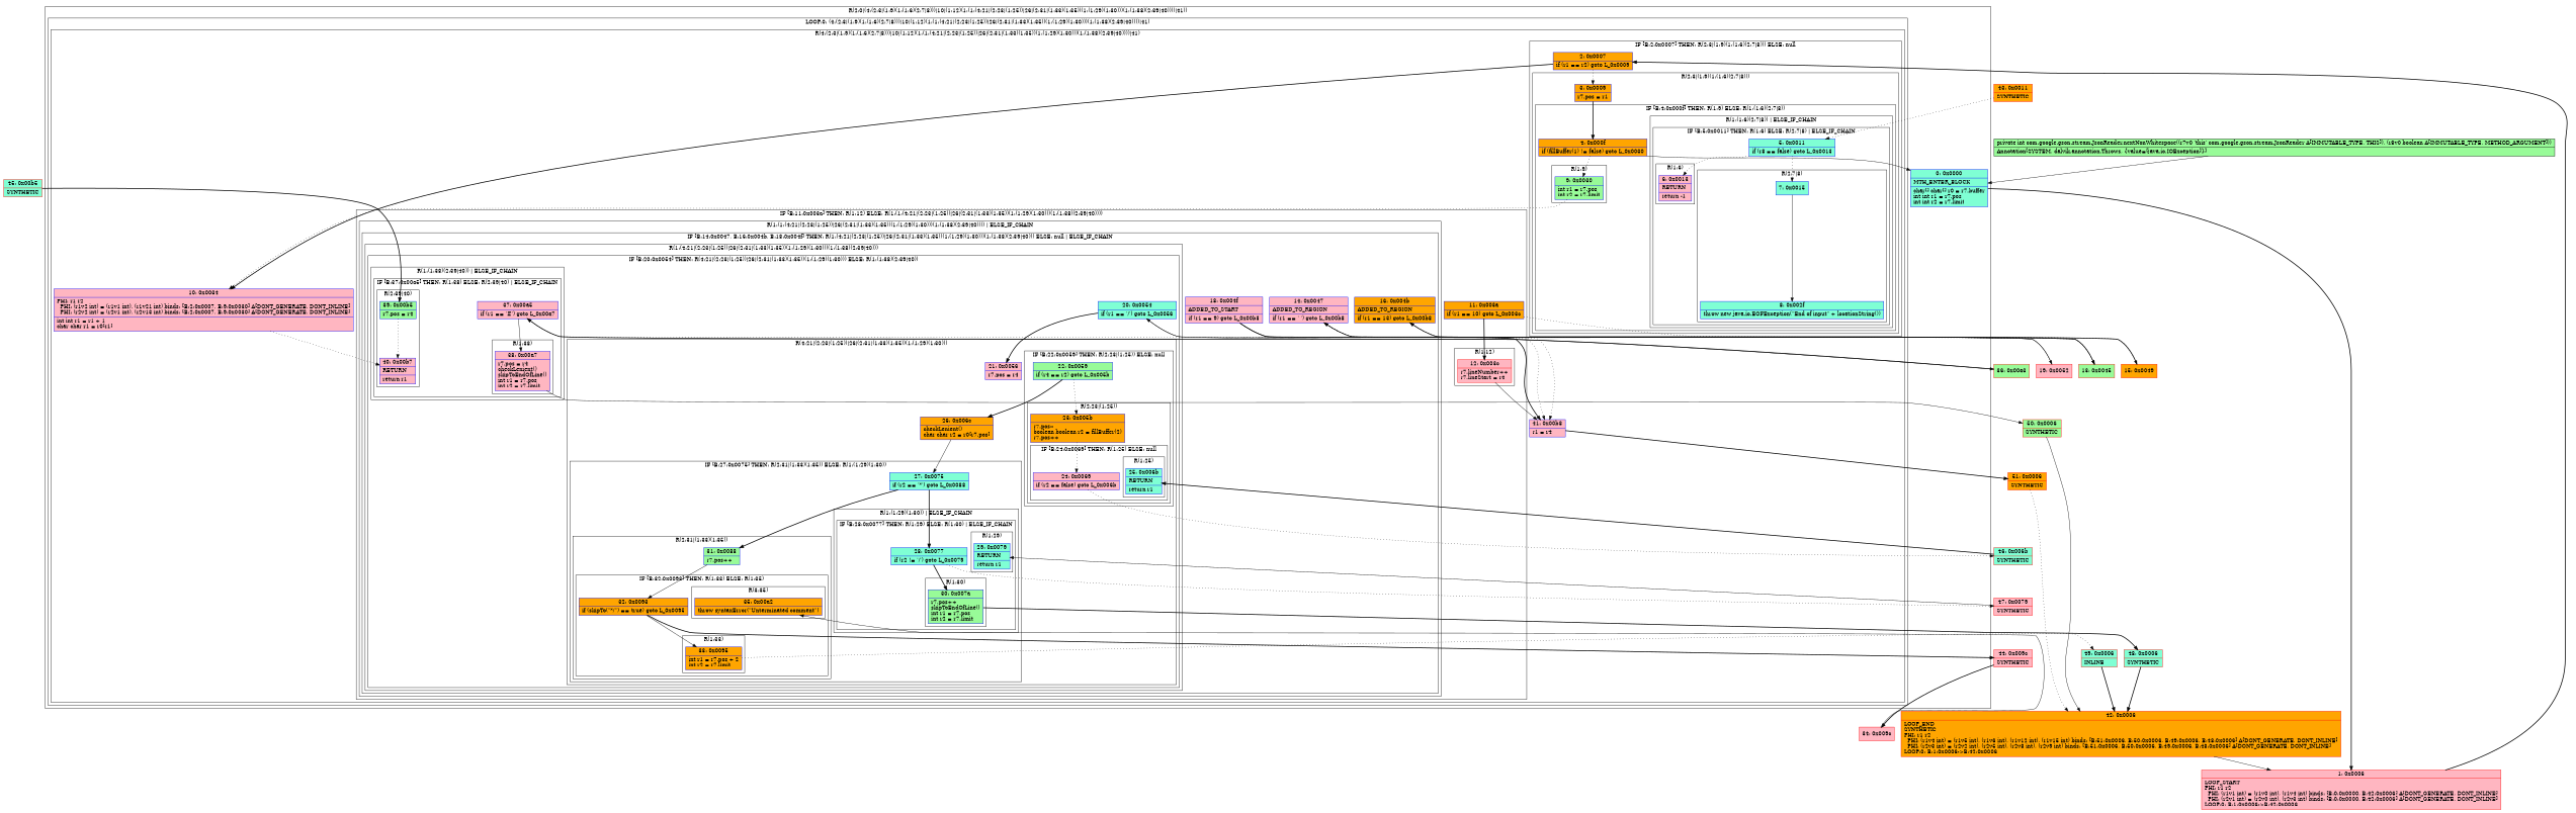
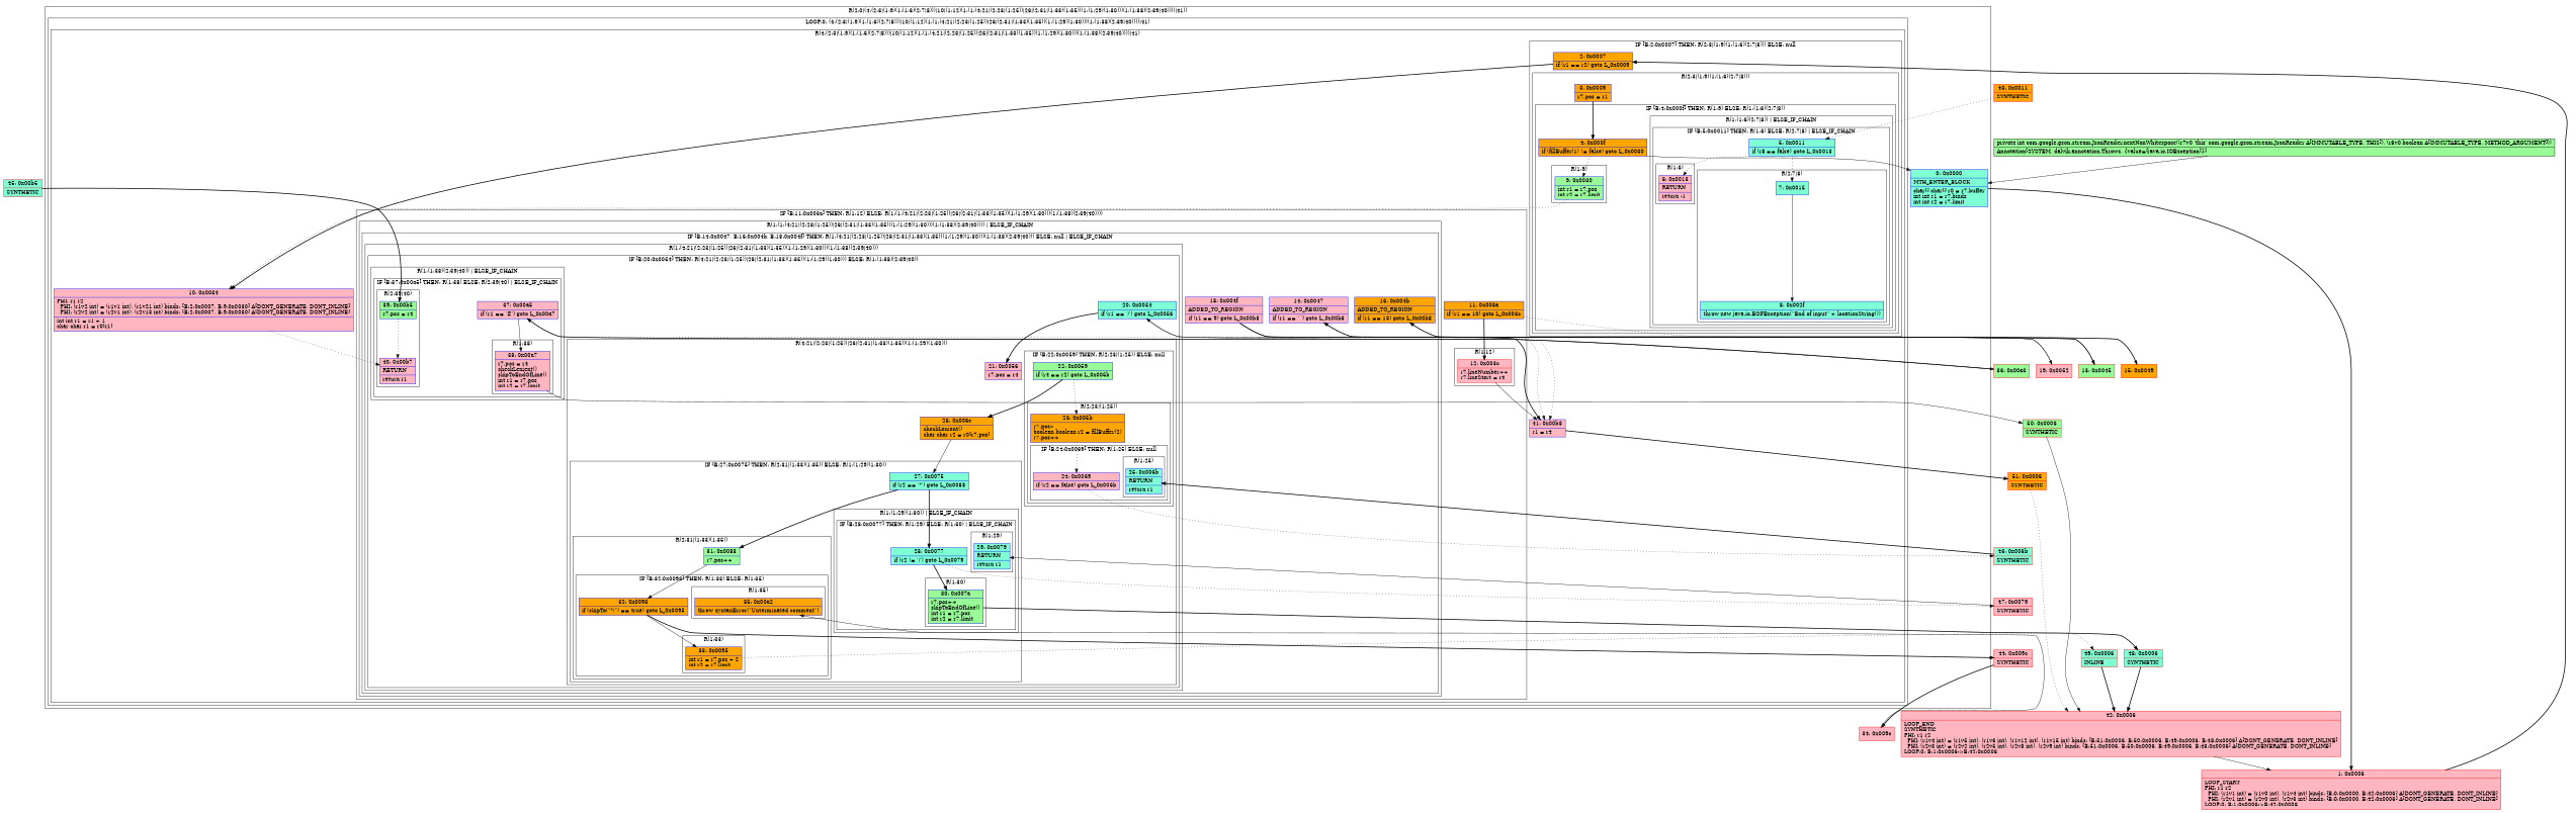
  digraph {
    node [color=blue fillcolor=lightpink shape=record style=filled]
    edge [style=bold]
    n1 [fillcolor=palegreen label="{9\:\ 0x0030|int r1 = r7.pos\lint r2 = r7.limit\l}"]
    n2 [label="{6\:\ 0x0013|RETURN\l|return \-1\l}"]
    n3 [fillcolor=aquamarine label="{7\:\ 0x0015}"]
    n4 [fillcolor=aquamarine label="{8\:\ 0x002f|throw new java.io.EOFException(\"End of input\" + locationString())\l}"]
    n5 [fillcolor=aquamarine label="{5\:\ 0x0011|if (r8 == false) goto L_0x0013\l}"]
    n6 [fillcolor=orange label="{4\:\ 0x000f|if (fillBuffer(1) != false) goto L_0x0030\l}"]
    n7 [fillcolor=orange label="{3\:\ 0x0009|r7.pos = r1\l}"]
    n8 [fillcolor=orange label="{2\:\ 0x0007|if (r1 == r2) goto L_0x0009\l}"]
    n9 [color=red label="{12\:\ 0x003c|r7.lineNumber++\lr7.lineStart = r4\l}"]
    n10 [fillcolor=aquamarine label="{25\:\ 0x006b|RETURN\l|return r1\l}"]
    n11 [label="{24\:\ 0x0069|if (r2 == false) goto L_0x006b\l}"]
    n12 [fillcolor=orange label="{23\:\ 0x005b|r7.pos\-\-\lboolean boolean r2 = fillBuffer(2)\lr7.pos++\l}"]
    n13 [fillcolor=palegreen label="{22\:\ 0x0059|if (r4 == r2) goto L_0x005b\l}"]
    n14 [fillcolor=orange label="{33\:\ 0x0095|int r1 = r7.pos + 2\lint r2 = r7.limit\l}"]
    n15 [fillcolor=orange label="{35\:\ 0x00a2|throw syntaxError(\"Unterminated comment\")\l}"]
    n16 [fillcolor=orange label="{32\:\ 0x0093|if (skipTo(\"*\/\") == true) goto L_0x0095\l}"]
    n17 [fillcolor=palegreen label="{31\:\ 0x0088|r7.pos++\l}"]
    n18 [fillcolor=aquamarine label="{29\:\ 0x0079|RETURN\l|return r1\l}"]
    n19 [fillcolor=palegreen label="{30\:\ 0x007a|r7.pos++\lskipToEndOfLine()\lint r1 = r7.pos\lint r2 = r7.limit\l}"]
    n20 [fillcolor=aquamarine label="{28\:\ 0x0077|if (r2 != '\/') goto L_0x0079\l}"]
    n21 [fillcolor=aquamarine label="{27\:\ 0x0075|if (r2 == '*') goto L_0x0088\l}"]
    n22 [label="{21\:\ 0x0056|r7.pos = r4\l}"]
    n23 [fillcolor=orange label="{26\:\ 0x006c|checkLenient()\lchar char r2 = r0[r7.pos]\l}"]
    n24 [label="{38\:\ 0x00a7|r7.pos = r4\lcheckLenient()\lskipToEndOfLine()\lint r1 = r7.pos\lint r2 = r7.limit\l}"]
    n25 [fillcolor=palegreen label="{39\:\ 0x00b5|r7.pos = r4\l}"]
    n26 [label="{40\:\ 0x00b7|RETURN\l|return r1\l}"]
    n27 [label="{37\:\ 0x00a5|if (r1 == '#') goto L_0x00a7\l}"]
    n28 [fillcolor=aquamarine label="{20\:\ 0x0054|if (r1 == '\/') goto L_0x0056\l}"]
    n29 [label="{14\:\ 0x0047|ADDED_TO_REGION\l|if (r1 == ' ') goto L_0x00b8\l}"]
    n30 [fillcolor=orange label="{16\:\ 0x004b|ADDED_TO_REGION\l|if (r1 == 13) goto L_0x00b8\l}"]
-   n31 [label="{18\:\ 0x004f|ADDED_TO_START\l|if (r1 == 9) goto L_0x00b8\l}"]
+   n31 [label="{18\:\ 0x004f|ADDED_TO_REGION\l|if (r1 == 9) goto L_0x00b8\l}"]
    n32 [fillcolor=orange label="{11\:\ 0x003a|if (r1 == 10) goto L_0x003c\l}"]
    n33 [label="{10\:\ 0x0034|PHI: r1 r2 \l  PHI: (r1v2 int) = (r1v1 int), (r1v21 int) binds: [B:2:0x0007, B:9:0x0030] A[DONT_GENERATE, DONT_INLINE]\l  PHI: (r2v2 int) = (r2v1 int), (r2v13 int) binds: [B:2:0x0007, B:9:0x0030] A[DONT_GENERATE, DONT_INLINE]\l|int int r1 = r1 + 1\lchar char r1 = r0[r1]\l}"]
    n34 [label="{41\:\ 0x00b8|r1 = r4\l}"]
-   n35 [fillcolor=aquamarine label="{0\:\ 0x0000|MTH_ENTER_BLOCK\l|char[] char[] r0 = r7.buffer\lint int r1 = r7.pos\lint int r2 = r7.limit\l}"]
+   n35 [fillcolor=aquamarine label="{0\:\ 0x0000|MTH_ENTER_BLOCK\l|char[] char[] r0 = r7.buffer\lint int r1 = r7.binds\lint int r2 = r7.limit\l}"]
    n36 [color=red fillcolor=aquamarine label="{46\:\ 0x006b|SYNTHETIC\l}"]
    n37 [color=red fillcolor=aquamarine label="{49\:\ 0x0006|INLINE\l}"]
    n38 [color=red label="{44\:\ 0x009c|SYNTHETIC\l}"]
    n39 [color=red fillcolor=aquamarine label="{48\:\ 0x0006|SYNTHETIC\l}"]
    n40 [color=red label="{47\:\ 0x0079|SYNTHETIC\l}"]
    n41 [color=red fillcolor=palegreen label="{50\:\ 0x0006|SYNTHETIC\l}"]
    n42 [color=red fillcolor=palegreen label="{13\:\ 0x0045}"]
    n43 [color=red fillcolor=palegreen label="{36\:\ 0x00a3}"]
    n44 [color=red fillcolor=orange label="{15\:\ 0x0049}"]
    n45 [color=red label="{19\:\ 0x0052}"]
    n46 [color=red fillcolor=orange label="{51\:\ 0x0006|SYNTHETIC\l}"]
    n47 [color=red label="{1\:\ 0x0006|LOOP_START\lPHI: r1 r2 \l  PHI: (r1v1 int) = (r1v0 int), (r1v4 int) binds: [B:0:0x0000, B:42:0x0006] A[DONT_GENERATE, DONT_INLINE]\l  PHI: (r2v1 int) = (r2v0 int), (r2v3 int) binds: [B:0:0x0000, B:42:0x0006] A[DONT_GENERATE, DONT_INLINE]\lLOOP:0: B:1:0x0006\-\>B:42:0x0006\l}"]
    n48 [color=red fillcolor=orange label="{43\:\ 0x0011|SYNTHETIC\l}"]
    n49 [color=red label="{34\:\ 0x009c}"]
-   n50 [color=red fillcolor=orange label="{42\:\ 0x0006|LOOP_END\lSYNTHETIC\lPHI: r1 r2 \l  PHI: (r1v4 int) = (r1v5 int), (r1v6 int), (r1v12 int), (r1v15 int) binds: [B:51:0x0006, B:50:0x0006, B:49:0x0006, B:48:0x0006] A[DONT_GENERATE, DONT_INLINE]\l  PHI: (r2v3 int) = (r2v2 int), (r2v5 int), (r2v8 int), (r2v9 int) binds: [B:51:0x0006, B:50:0x0006, B:49:0x0006, B:48:0x0006] A[DONT_GENERATE, DONT_INLINE]\lLOOP:0: B:1:0x0006\-\>B:42:0x0006\l}"]
+   n50 [color=red label="{42\:\ 0x0006|LOOP_END\lSYNTHETIC\lPHI: r1 r2 \l  PHI: (r1v4 int) = (r1v5 int), (r1v6 int), (r1v12 int), (r1v15 int) binds: [B:51:0x0006, B:50:0x0006, B:49:0x0006, B:48:0x0006] A[DONT_GENERATE, DONT_INLINE]\l  PHI: (r2v3 int) = (r2v2 int), (r2v5 int), (r2v8 int), (r2v9 int) binds: [B:51:0x0006, B:50:0x0006, B:49:0x0006, B:48:0x0006] A[DONT_GENERATE, DONT_INLINE]\lLOOP:0: B:1:0x0006\-\>B:42:0x0006\l}"]
    n51 [color=red fillcolor=aquamarine label="{45\:\ 0x00b5|SYNTHETIC\l}"]
    n52 [fillcolor=palegreen label="{private int com.google.gson.stream.JsonReader.nextNonWhitespace((r7v0 'this' com.google.gson.stream.JsonReader A[IMMUTABLE_TYPE, THIS]), (r8v0 boolean A[IMMUTABLE_TYPE, METHOD_ARGUMENT]))  | Annotation[SYSTEM, dalvik.annotation.Throws, \{value=[java.io.IOException]\}]\l}" color=""]
    subgraph cluster_1 {
      label="R(2:0|(4:(2:3|(1:9)(1:(1:6)(2:7|8)))|10|(1:12)(1:(1:(4:21|(2:23|(1:25))|26|(2:31|(1:33)(1:35))(1:(1:29)(1:30)))(1:(1:38)(2:39|40))))|41))"
      n35
      subgraph cluster_2 {
        label="LOOP:0: (4:(2:3|(1:9)(1:(1:6)(2:7|8)))|10|(1:12)(1:(1:(4:21|(2:23|(1:25))|26|(2:31|(1:33)(1:35))(1:(1:29)(1:30)))(1:(1:38)(2:39|40))))|41)"
        subgraph cluster_3 {
          label="R(4:(2:3|(1:9)(1:(1:6)(2:7|8)))|10|(1:12)(1:(1:(4:21|(2:23|(1:25))|26|(2:31|(1:33)(1:35))(1:(1:29)(1:30)))(1:(1:38)(2:39|40))))|41)"
          n33
          n34
          subgraph cluster_4 {
            label="IF [B:2:0x0007] THEN: R(2:3|(1:9)(1:(1:6)(2:7|8))) ELSE: null"
            n8
            subgraph cluster_5 {
              label="R(2:3|(1:9)(1:(1:6)(2:7|8)))"
              n7
              subgraph cluster_6 {
                label="IF [B:4:0x000f] THEN: R(1:9) ELSE: R(1:(1:6)(2:7|8))"
                n6
                subgraph cluster_7 {
                  label="R(1:9)"
                  n1
                }
                subgraph cluster_8 {
                  label="R(1:(1:6)(2:7|8)) | ELSE_IF_CHAIN\l"
                  subgraph cluster_9 {
                    label="IF [B:5:0x0011] THEN: R(1:6) ELSE: R(2:7|8) | ELSE_IF_CHAIN\l"
                    n5
                    subgraph cluster_10 {
                      label="R(1:6)"
                      n2
                    }
                    subgraph cluster_11 {
                      label="R(2:7|8)"
                      n3
                      n4
                    }
                  }
                }
              }
            }
          }
          subgraph cluster_12 {
            label="IF [B:11:0x003a] THEN: R(1:12) ELSE: R(1:(1:(4:21|(2:23|(1:25))|26|(2:31|(1:33)(1:35))(1:(1:29)(1:30)))(1:(1:38)(2:39|40))))"
            n32
            subgraph cluster_13 {
              label="R(1:12)"
              n9
            }
            subgraph cluster_14 {
              label="R(1:(1:(4:21|(2:23|(1:25))|26|(2:31|(1:33)(1:35))(1:(1:29)(1:30)))(1:(1:38)(2:39|40)))) | ELSE_IF_CHAIN\l"
              subgraph cluster_15 {
                label="IF [B:14:0x0047, B:16:0x004b, B:18:0x004f] THEN: R(1:(4:21|(2:23|(1:25))|26|(2:31|(1:33)(1:35))(1:(1:29)(1:30)))(1:(1:38)(2:39|40))) ELSE: null | ELSE_IF_CHAIN\l"
                n29
                n30
                n31
                subgraph cluster_16 {
                  label="R(1:(4:21|(2:23|(1:25))|26|(2:31|(1:33)(1:35))(1:(1:29)(1:30)))(1:(1:38)(2:39|40)))"
                  subgraph cluster_17 {
                    label="IF [B:20:0x0054] THEN: R(4:21|(2:23|(1:25))|26|(2:31|(1:33)(1:35))(1:(1:29)(1:30))) ELSE: R(1:(1:38)(2:39|40))"
                    n28
                    subgraph cluster_18 {
                      label="R(4:21|(2:23|(1:25))|26|(2:31|(1:33)(1:35))(1:(1:29)(1:30)))"
                      n22
                      n23
                      subgraph cluster_19 {
                        label="IF [B:22:0x0059] THEN: R(2:23|(1:25)) ELSE: null"
                        n13
                        subgraph cluster_20 {
                          label="R(2:23|(1:25))"
                          n12
                          subgraph cluster_21 {
                            label="IF [B:24:0x0069] THEN: R(1:25) ELSE: null"
                            n11
                            subgraph cluster_22 {
                              label="R(1:25)"
                              n10
                            }
                          }
                        }
                      }
                      subgraph cluster_23 {
                        label="IF [B:27:0x0075] THEN: R(2:31|(1:33)(1:35)) ELSE: R(1:(1:29)(1:30))"
                        n21
                        subgraph cluster_24 {
                          label="R(2:31|(1:33)(1:35))"
                          n17
                          subgraph cluster_25 {
                            label="IF [B:32:0x0093] THEN: R(1:33) ELSE: R(1:35)"
                            n16
                            subgraph cluster_26 {
                              label="R(1:33)"
                              n14
                            }
                            subgraph cluster_27 {
-                             label="R(3:35)"
+                             label="R(1:35)"
                              n15
                            }
                          }
                        }
                        subgraph cluster_28 {
                          label="R(1:(1:29)(1:30)) | ELSE_IF_CHAIN\l"
                          subgraph cluster_29 {
                            label="IF [B:28:0x0077] THEN: R(1:29) ELSE: R(1:30) | ELSE_IF_CHAIN\l"
                            n20
                            subgraph cluster_30 {
                              label="R(1:29)"
                              n18
                            }
                            subgraph cluster_31 {
                              label="R(1:30)"
                              n19
                            }
                          }
                        }
                      }
                    }
                    subgraph cluster_32 {
                      label="R(1:(1:38)(2:39|40)) | ELSE_IF_CHAIN\l"
                      subgraph cluster_33 {
                        label="IF [B:37:0x00a5] THEN: R(1:38) ELSE: R(2:39|40) | ELSE_IF_CHAIN\l"
                        n27
                        subgraph cluster_34 {
                          label="R(1:38)"
                          n24
                        }
                        subgraph cluster_35 {
                          label="R(2:39|40)"
                          n25
                          n26
                        }
                      }
                    }
                  }
                }
              }
            }
          }
        }
      }
    }
    n1 -> n33 [style=dotted]
    n3 -> n4 [style=solid]
    n5 -> n2 [style=dotted]
    n5 -> n3 [style=dotted]
    n6 -> n1 [style=dotted]
    n6 -> n35 [style=solid]
    n7 -> n6
-   n8 -> n7 [style=dotted]
    n8 -> n33
    n9 -> n34 [style=solid]
    n11 -> n36 [style=dotted]
    n12 -> n11 [style=dotted]
    n13 -> n12 [style=dotted]
    n13 -> n23
    n14 -> n37 [style=dotted]
    n16 -> n14 [style=solid]
    n16 -> n38
    n17 -> n16 [style=solid]
    n19 -> n39
    n20 -> n19
    n20 -> n40 [style=dotted]
    n21 -> n17
    n21 -> n20
    n23 -> n21 [style=solid]
    n24 -> n41 [style=solid]
    n25 -> n26 [style=dotted]
    n27 -> n24 [style=solid]
    n27 -> n42 [style=dotted]
    n28 -> n22
    n28 -> n43 [style=solid]
    n29 -> n34 [style=dotted]
    n29 -> n44 [style=dotted]
    n30 -> n34 [style=dotted]
    n31 -> n34
    n31 -> n45 [style=solid]
    n32 -> n9
    n32 -> n42 [style=dotted]
    n33 -> n26 [style=dotted]
    n34 -> n46
    n35 -> n47
    n36 -> n10
    n37 -> n50
    n38 -> n49
    n39 -> n50
    n40 -> n18 [style=solid]
    n41 -> n50 [style=solid]
    n42 -> n29
    n43 -> n27
    n44 -> n30
    n45 -> n28 [style=solid]
    n46 -> n50 [style=dotted]
    n47 -> n8
    n48 -> n5 [style=dotted]
    n49 -> n15 [style=solid]
    n50 -> n47 [style=solid]
    n51 -> n25
    n52 -> n35 [style=solid]
  }
